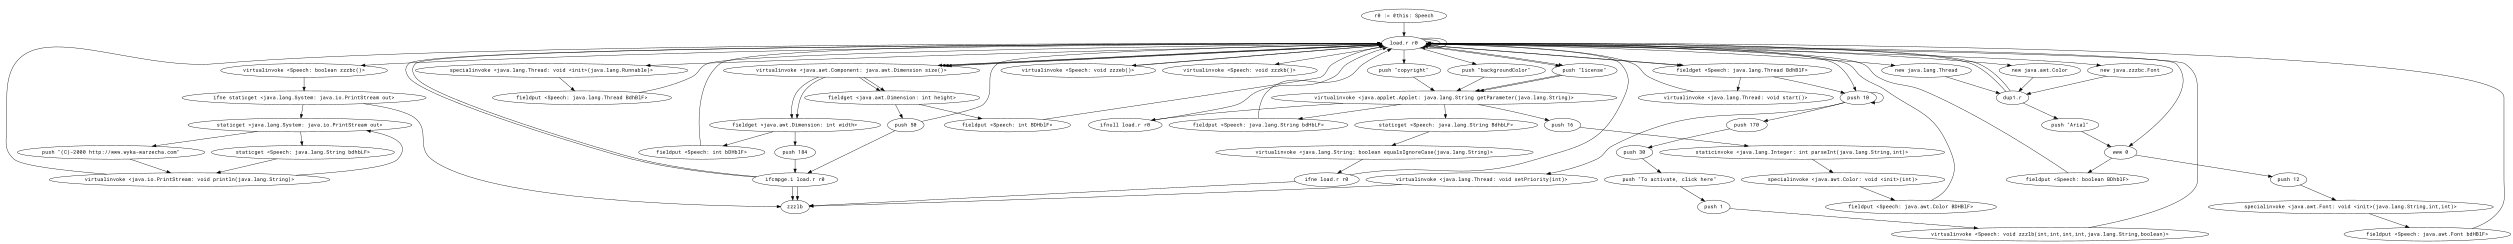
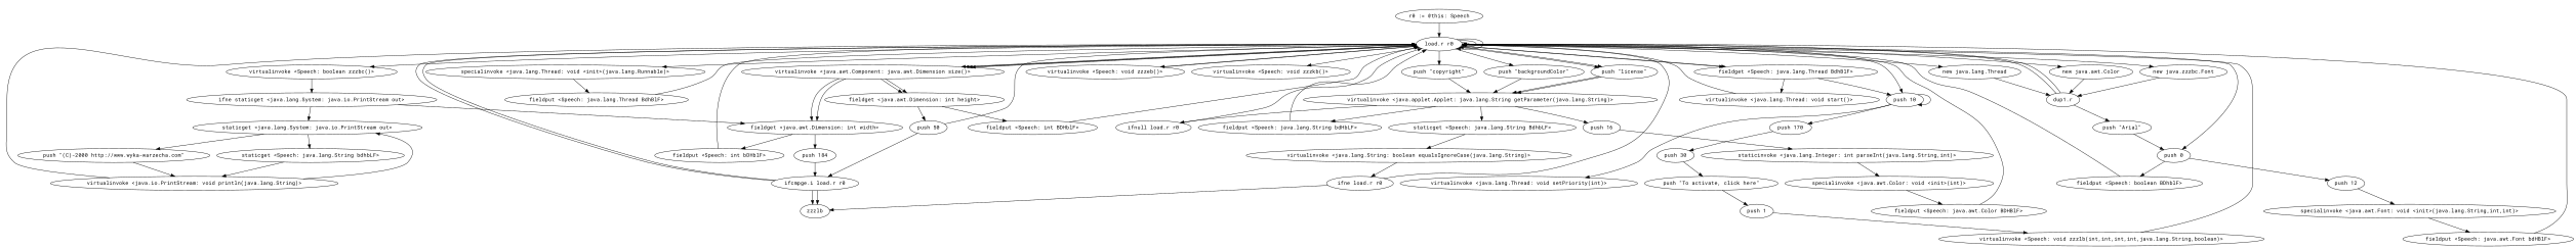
  digraph {
    fontname="Roboto Mono"
    node [fontname="Roboto Mono"]
    edge [fontname="Roboto Mono"]
    "r0 := @this: Speech"
    "load.r r0"
    "push \"license\""
    "virtualinvoke <Speech: boolean zzzbc()>"
    "push \"copyright\""
-   "push 0" [label="www 0"]
+   "push 0"
    "virtualinvoke <java.awt.Component: java.awt.Dimension size()>"
    "new java.awt.Color"
    "push \"backgroundColor\""
    n10 [label="new java.zzzbc.Font"]
    "virtualinvoke <Speech: void zzzeb()>"
    "virtualinvoke <Speech: void zzzkb()>"
    "push 10"
    "new java.lang.Thread"
    "specialinvoke <java.lang.Thread: void <init>(java.lang.Runnable)>"
    "fieldget <Speech: java.lang.Thread BdhBlF>"
    "virtualinvoke <java.applet.Applet: java.lang.String getParameter(java.lang.String)>"
    "ifne staticget <java.lang.System: java.io.PrintStream out>"
    "fieldput <Speech: boolean BDhblF>"
    "push 12"
    "fieldget <java.awt.Dimension: int width>"
    "fieldget <java.awt.Dimension: int height>"
    "dup1.r"
    "push 170"
    "virtualinvoke <java.lang.Thread: void setPriority(int)>"
    "fieldput <Speech: java.lang.Thread BdhBlF>"
    "virtualinvoke <java.lang.Thread: void start()>"
    "ifnull load.r r0"
    "fieldput <Speech: java.lang.String bdHbLF>"
    "staticget <Speech: java.lang.String BdhbLF>"
    "push 16"
    "virtualinvoke <java.lang.String: boolean equalsIgnoreCase(java.lang.String)>"
    "staticinvoke <java.lang.Integer: int parseInt(java.lang.String,int)>"
    n34 [label=zzzlb]
    "staticget <java.lang.System: java.io.PrintStream out>"
    "push \"(C)-2000 http://www.wyka-warzecha.com\""
    "staticget <Speech: java.lang.String bdhbLF>"
    "virtualinvoke <java.io.PrintStream: void println(java.lang.String)>"
    "ifne load.r r0"
    "specialinvoke <java.awt.Font: void <init>(java.lang.String,int,int)>"
    "push 184"
    "fieldput <Speech: int bDHblF>"
    "fieldput <Speech: int BDHblF>"
    "push 50"
    "ifcmpge.i load.r r0"
    "push \"Arial\""
    "specialinvoke <java.awt.Color: void <init>(int)>"
    "fieldput <Speech: java.awt.Color BDHBlF>"
    "fieldput <Speech: java.awt.Font bdHBlF>"
    "push 30"
    "push \"To activate, click here\""
    "push 1"
    "virtualinvoke <Speech: void zzzlb(int,int,int,int,java.lang.String,boolean)>"
    "r0 := @this: Speech" -> "load.r r0"
    "load.r r0" -> "load.r r0"
    "load.r r0" -> "load.r r0"
    "load.r r0" -> "load.r r0"
    "load.r r0" -> "push \"license\""
    "load.r r0" -> "push \"license\""
    "load.r r0" -> "virtualinvoke <Speech: boolean zzzbc()>"
    "load.r r0" -> "push \"copyright\""
    "load.r r0" -> "push 0"
    "load.r r0" -> "virtualinvoke <java.awt.Component: java.awt.Dimension size()>"
    "load.r r0" -> "virtualinvoke <java.awt.Component: java.awt.Dimension size()>"
    "load.r r0" -> "virtualinvoke <java.awt.Component: java.awt.Dimension size()>"
    "load.r r0" -> "virtualinvoke <java.awt.Component: java.awt.Dimension size()>"
    "load.r r0" -> "new java.awt.Color"
    "load.r r0" -> "push \"backgroundColor\""
    "load.r r0" -> n10
    "load.r r0" -> "virtualinvoke <Speech: void zzzeb()>"
    "load.r r0" -> "virtualinvoke <Speech: void zzzkb()>"
    "load.r r0" -> "push 10"
    "load.r r0" -> "new java.lang.Thread"
    "load.r r0" -> "specialinvoke <java.lang.Thread: void <init>(java.lang.Runnable)>"
    "load.r r0" -> "fieldget <Speech: java.lang.Thread BdhBlF>"
    "load.r r0" -> "fieldget <Speech: java.lang.Thread BdhBlF>"
    "push \"license\"" -> "virtualinvoke <java.applet.Applet: java.lang.String getParameter(java.lang.String)>"
    "push \"license\"" -> "virtualinvoke <java.applet.Applet: java.lang.String getParameter(java.lang.String)>"
    "virtualinvoke <Speech: boolean zzzbc()>" -> "ifne staticget <java.lang.System: java.io.PrintStream out>"
    "push \"copyright\"" -> "virtualinvoke <java.applet.Applet: java.lang.String getParameter(java.lang.String)>"
    "push 0" -> "fieldput <Speech: boolean BDhblF>"
    "push 0" -> "push 12"
    "virtualinvoke <java.awt.Component: java.awt.Dimension size()>" -> "fieldget <java.awt.Dimension: int width>"
    "virtualinvoke <java.awt.Component: java.awt.Dimension size()>" -> "fieldget <java.awt.Dimension: int width>"
    "virtualinvoke <java.awt.Component: java.awt.Dimension size()>" -> "fieldget <java.awt.Dimension: int height>"
    "virtualinvoke <java.awt.Component: java.awt.Dimension size()>" -> "fieldget <java.awt.Dimension: int height>"
    "new java.awt.Color" -> "dup1.r"
    "push \"backgroundColor\"" -> "virtualinvoke <java.applet.Applet: java.lang.String getParameter(java.lang.String)>"
    n10 -> "dup1.r"
    "virtualinvoke <Speech: void zzzeb()>" -> "load.r r0"
    "push 10" -> "push 10"
    "push 10" -> "push 170"
    "push 10" -> "virtualinvoke <java.lang.Thread: void setPriority(int)>"
    "new java.lang.Thread" -> "dup1.r"
    "specialinvoke <java.lang.Thread: void <init>(java.lang.Runnable)>" -> "fieldput <Speech: java.lang.Thread BdhBlF>"
    "fieldget <Speech: java.lang.Thread BdhBlF>" -> "push 10"
    "fieldget <Speech: java.lang.Thread BdhBlF>" -> "virtualinvoke <java.lang.Thread: void start()>"
    "virtualinvoke <java.applet.Applet: java.lang.String getParameter(java.lang.String)>" -> "ifnull load.r r0"
    "virtualinvoke <java.applet.Applet: java.lang.String getParameter(java.lang.String)>" -> "fieldput <Speech: java.lang.String bdHbLF>"
    "virtualinvoke <java.applet.Applet: java.lang.String getParameter(java.lang.String)>" -> "staticget <Speech: java.lang.String BdhbLF>"
    "virtualinvoke <java.applet.Applet: java.lang.String getParameter(java.lang.String)>" -> "push 16"
-   "ifne staticget <java.lang.System: java.io.PrintStream out>" -> n34
+   "ifne staticget <java.lang.System: java.io.PrintStream out>" -> "fieldget <java.awt.Dimension: int width>"
    "ifne staticget <java.lang.System: java.io.PrintStream out>" -> "staticget <java.lang.System: java.io.PrintStream out>"
    "fieldput <Speech: boolean BDhblF>" -> "load.r r0"
    "push 12" -> "specialinvoke <java.awt.Font: void <init>(java.lang.String,int,int)>"
    "fieldget <java.awt.Dimension: int width>" -> "push 184"
    "fieldget <java.awt.Dimension: int width>" -> "fieldput <Speech: int bDHblF>"
    "fieldget <java.awt.Dimension: int height>" -> "fieldput <Speech: int BDHblF>"
    "fieldget <java.awt.Dimension: int height>" -> "push 50"
    "dup1.r" -> "load.r r0"
    "dup1.r" -> "load.r r0"
    "dup1.r" -> "push \"Arial\""
    "push 170" -> "push 30"
-   "virtualinvoke <java.lang.Thread: void setPriority(int)>" -> n34
    "fieldput <Speech: java.lang.Thread BdhBlF>" -> "load.r r0"
    "virtualinvoke <java.lang.Thread: void start()>" -> "load.r r0"
    "ifnull load.r r0" -> "load.r r0"
    "fieldput <Speech: java.lang.String bdHbLF>" -> "load.r r0"
    "staticget <Speech: java.lang.String BdhbLF>" -> "virtualinvoke <java.lang.String: boolean equalsIgnoreCase(java.lang.String)>"
    "push 16" -> "staticinvoke <java.lang.Integer: int parseInt(java.lang.String,int)>"
    "virtualinvoke <java.lang.String: boolean equalsIgnoreCase(java.lang.String)>" -> "ifne load.r r0"
    "staticinvoke <java.lang.Integer: int parseInt(java.lang.String,int)>" -> "specialinvoke <java.awt.Color: void <init>(int)>"
    "staticget <java.lang.System: java.io.PrintStream out>" -> "push \"(C)-2000 http://www.wyka-warzecha.com\""
    "staticget <java.lang.System: java.io.PrintStream out>" -> "staticget <Speech: java.lang.String bdhbLF>"
    "push \"(C)-2000 http://www.wyka-warzecha.com\"" -> "virtualinvoke <java.io.PrintStream: void println(java.lang.String)>"
    "staticget <Speech: java.lang.String bdhbLF>" -> "virtualinvoke <java.io.PrintStream: void println(java.lang.String)>"
    "virtualinvoke <java.io.PrintStream: void println(java.lang.String)>" -> "load.r r0"
    "virtualinvoke <java.io.PrintStream: void println(java.lang.String)>" -> "staticget <java.lang.System: java.io.PrintStream out>"
    "ifne load.r r0" -> "load.r r0"
    "ifne load.r r0" -> n34
    "specialinvoke <java.awt.Font: void <init>(java.lang.String,int,int)>" -> "fieldput <Speech: java.awt.Font bdHBlF>"
    "push 184" -> "ifcmpge.i load.r r0"
    "fieldput <Speech: int bDHblF>" -> "load.r r0"
    "fieldput <Speech: int BDHblF>" -> "load.r r0"
    "push 50" -> "load.r r0"
    "push 50" -> "ifcmpge.i load.r r0"
    "ifcmpge.i load.r r0" -> "load.r r0"
    "ifcmpge.i load.r r0" -> "load.r r0"
    "ifcmpge.i load.r r0" -> n34
    "ifcmpge.i load.r r0" -> n34
    "push \"Arial\"" -> "push 0"
    "specialinvoke <java.awt.Color: void <init>(int)>" -> "fieldput <Speech: java.awt.Color BDHBlF>"
    "fieldput <Speech: java.awt.Color BDHBlF>" -> "load.r r0"
    "fieldput <Speech: java.awt.Font bdHBlF>" -> "load.r r0"
    "push 30" -> "push \"To activate, click here\""
    "push \"To activate, click here\"" -> "push 1"
    "push 1" -> "virtualinvoke <Speech: void zzzlb(int,int,int,int,java.lang.String,boolean)>"
    "virtualinvoke <Speech: void zzzlb(int,int,int,int,java.lang.String,boolean)>" -> "load.r r0"
  }
